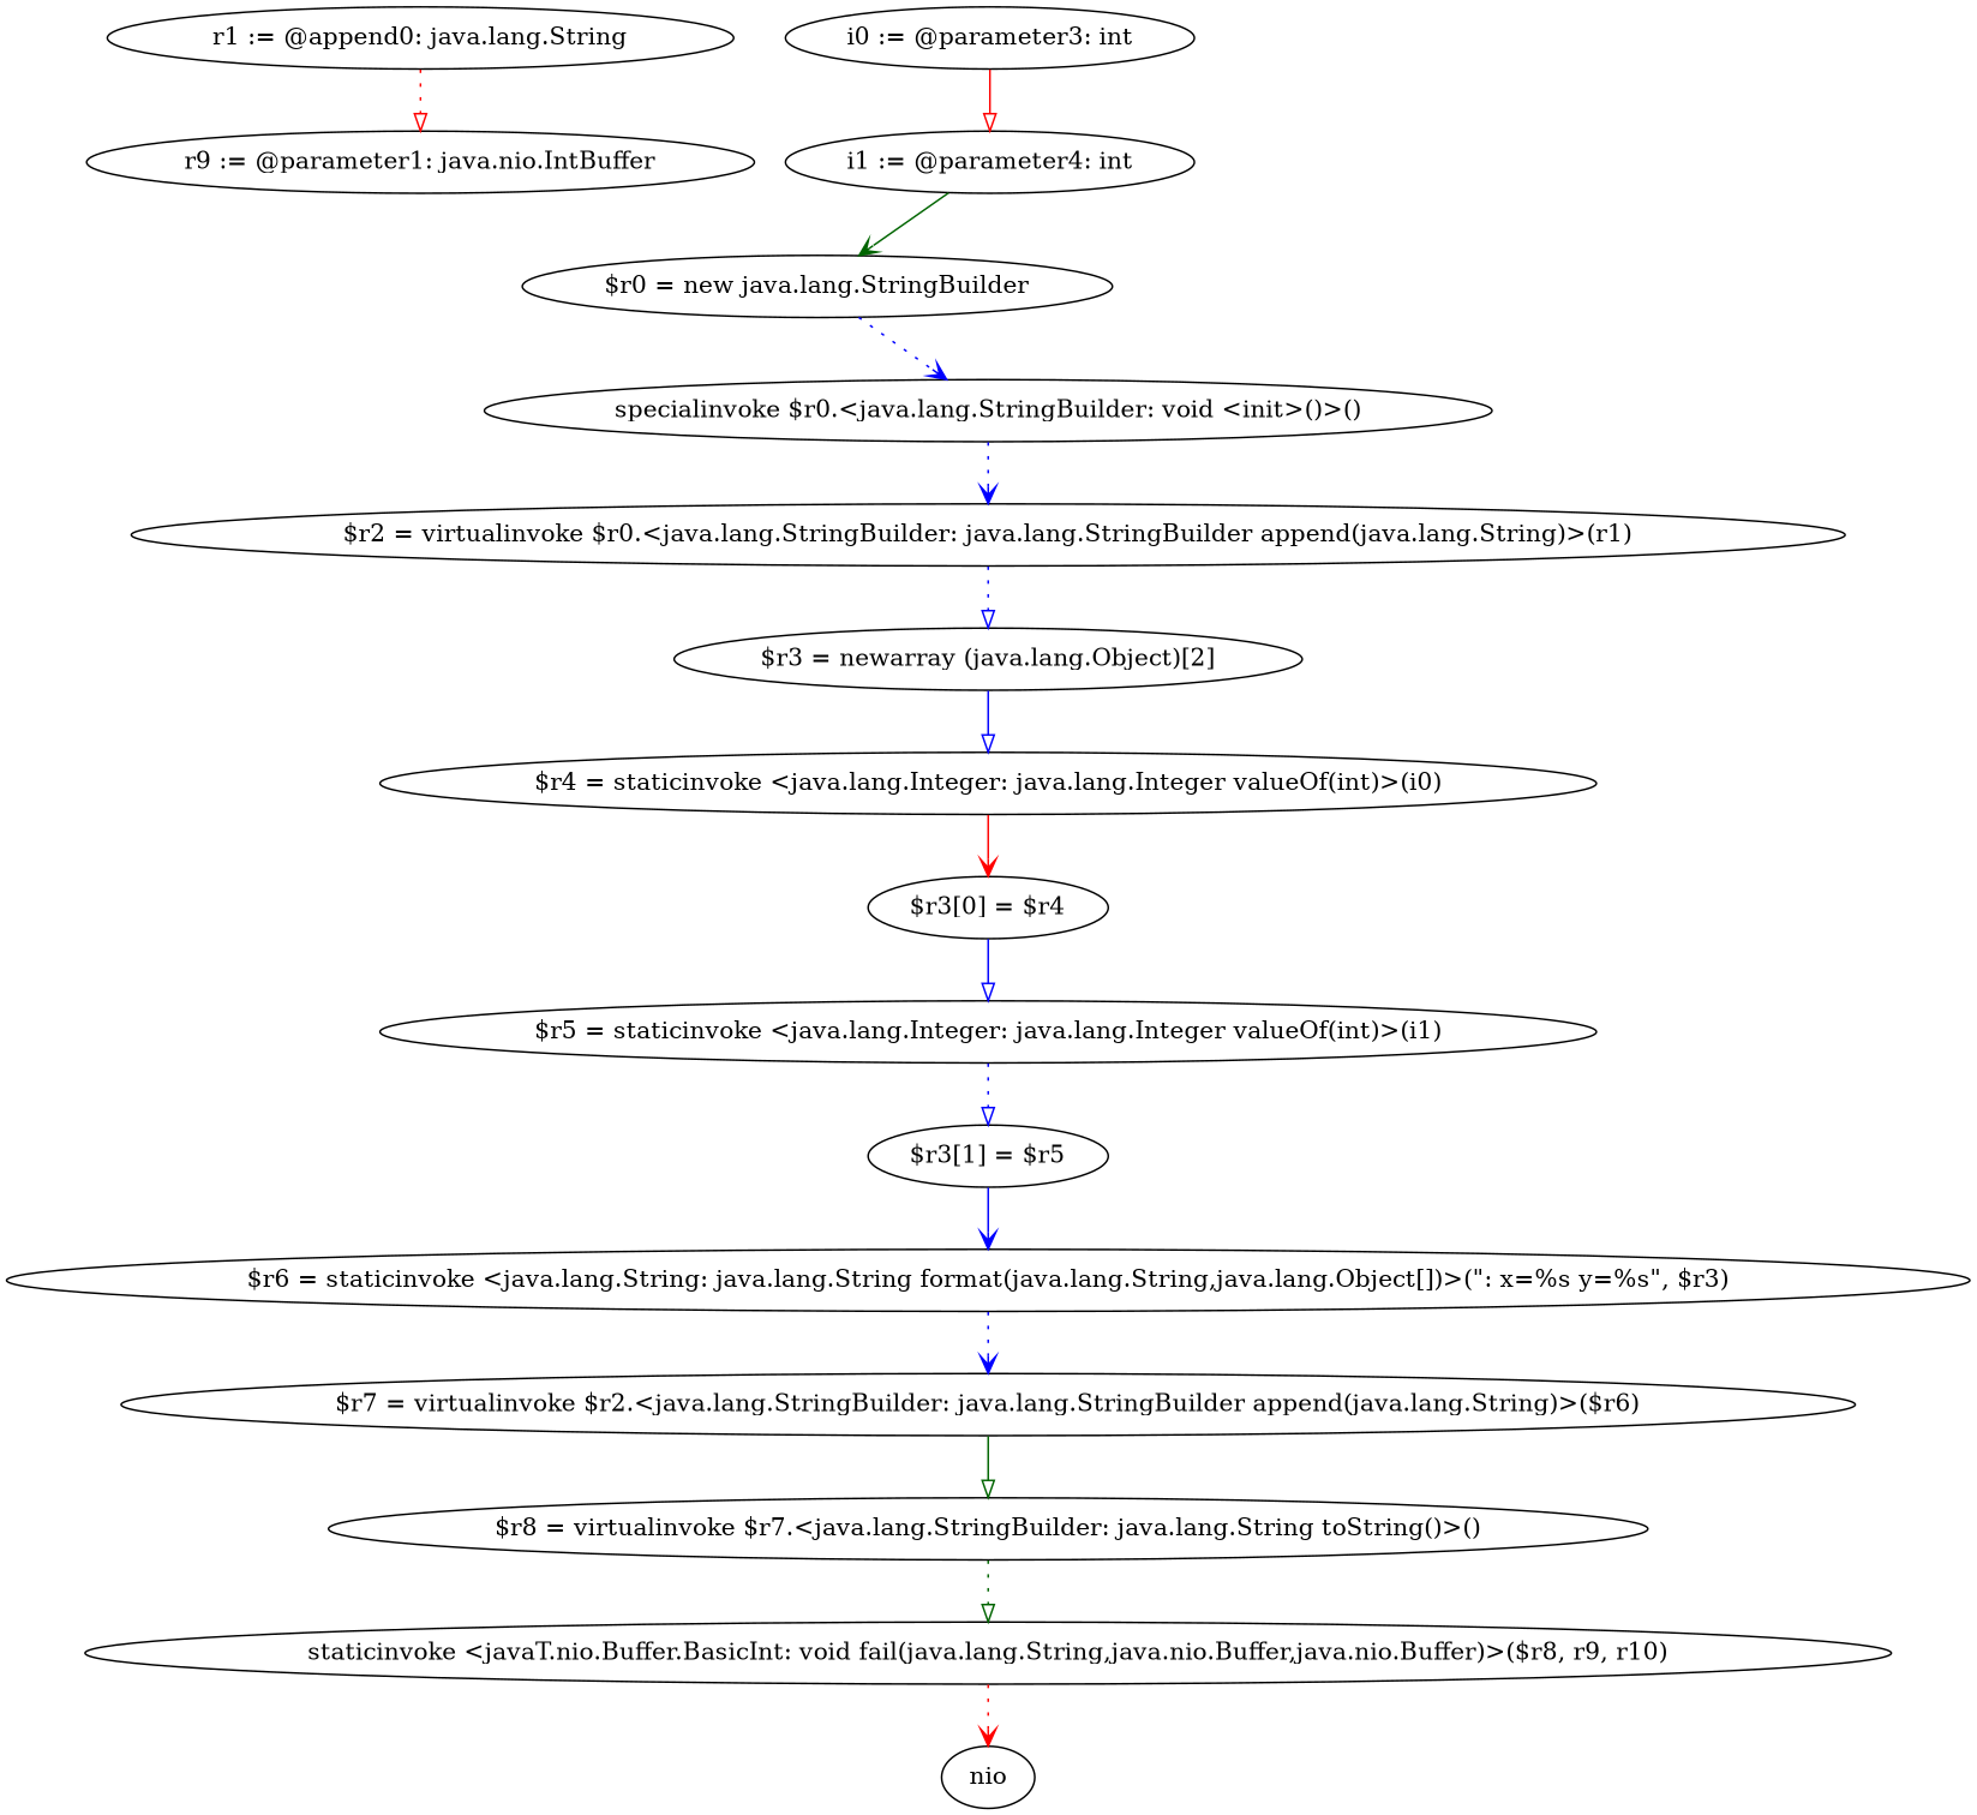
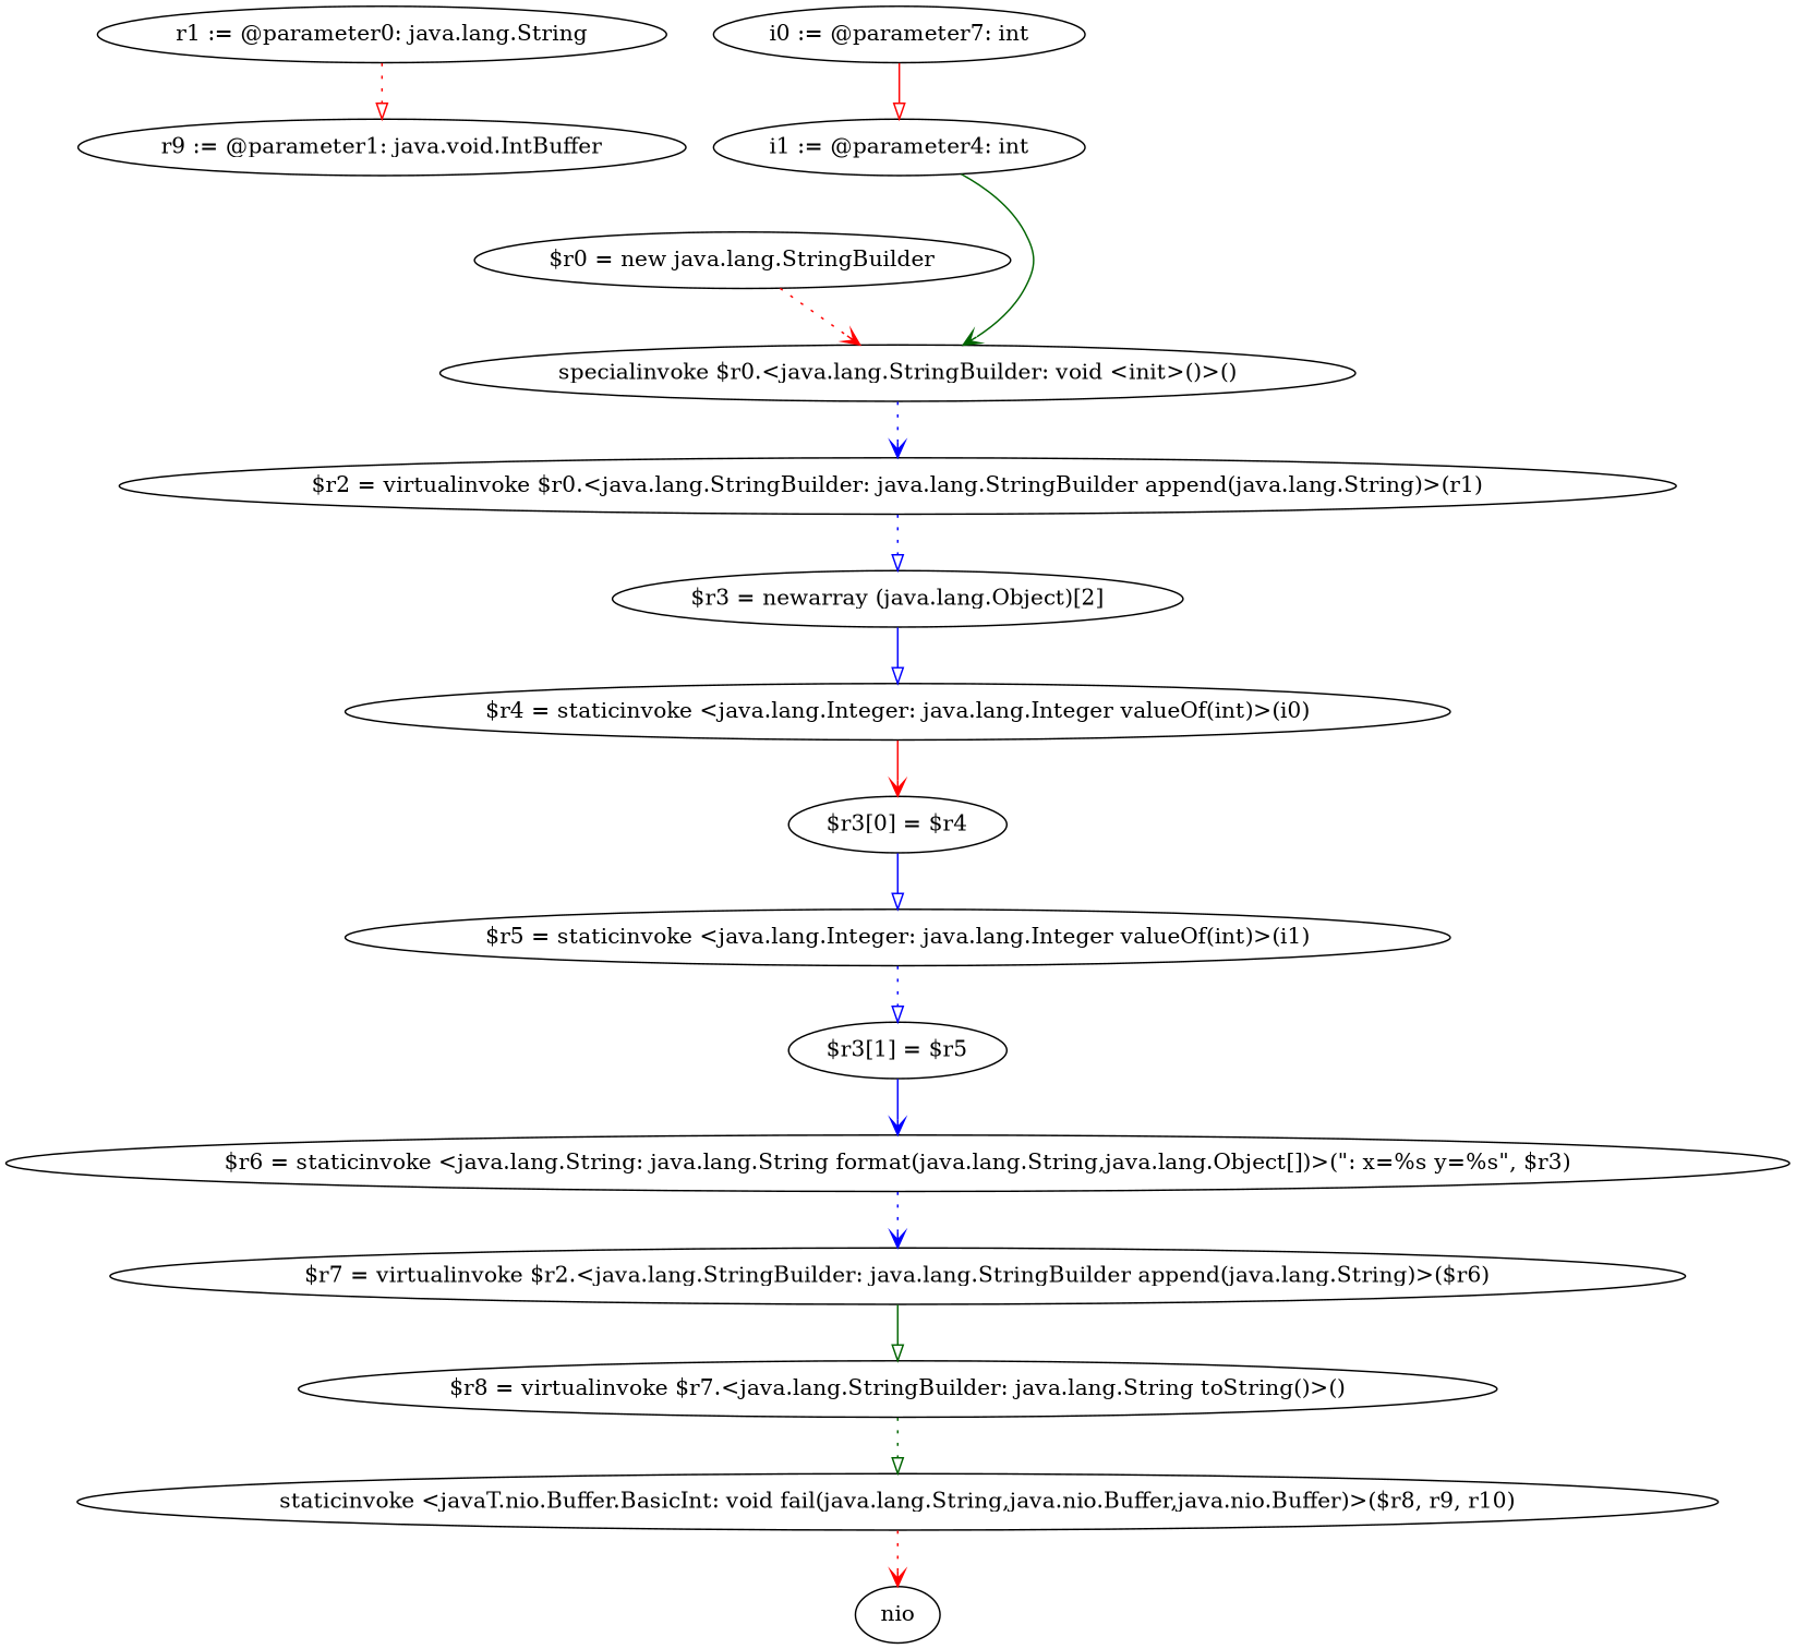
  digraph {
    edge [arrowhead=onormal color=blue style=dotted]
-   "r1 := @parameter0: java.lang.String" [label="r1 := @append0: java.lang.String"]
-   "r9 := @parameter1: java.nio.IntBuffer"
-   "i0 := @parameter3: int"
+   "r1 := @parameter0: java.lang.String"
+   "r9 := @parameter1: java.nio.IntBuffer" [label="r9 := @parameter1: java.void.IntBuffer"]
+   "i0 := @parameter3: int" [label="i0 := @parameter7: int"]
    "i1 := @parameter4: int"
    "$r0 = new java.lang.StringBuilder"
    "specialinvoke $r0.<java.lang.StringBuilder: void <init>()>()"
    "$r2 = virtualinvoke $r0.<java.lang.StringBuilder: java.lang.StringBuilder append(java.lang.String)>(r1)"
    "$r3 = newarray (java.lang.Object)[2]"
    "$r4 = staticinvoke <java.lang.Integer: java.lang.Integer valueOf(int)>(i0)"
    "$r3[0] = $r4"
    "$r5 = staticinvoke <java.lang.Integer: java.lang.Integer valueOf(int)>(i1)"
    "$r3[1] = $r5"
    "$r6 = staticinvoke <java.lang.String: java.lang.String format(java.lang.String,java.lang.Object[])>(\": x=%s y=%s\", $r3)"
    "$r7 = virtualinvoke $r2.<java.lang.StringBuilder: java.lang.StringBuilder append(java.lang.String)>($r6)"
    "$r8 = virtualinvoke $r7.<java.lang.StringBuilder: java.lang.String toString()>()"
    "staticinvoke <javaT.nio.Buffer.BasicInt: void fail(java.lang.String,java.nio.Buffer,java.nio.Buffer)>($r8, r9, r10)"
    n17 [label=nio]
    "r1 := @parameter0: java.lang.String" -> "r9 := @parameter1: java.nio.IntBuffer" [color=red]
    "i0 := @parameter3: int" -> "i1 := @parameter4: int" [color=red style=solid]
-   "i1 := @parameter4: int" -> "$r0 = new java.lang.StringBuilder" [arrowhead=vee color=darkgreen style=solid]
-   "$r0 = new java.lang.StringBuilder" -> "specialinvoke $r0.<java.lang.StringBuilder: void <init>()>()" [arrowhead=vee]
+   "i1 := @parameter4: int" -> "specialinvoke $r0.<java.lang.StringBuilder: void <init>()>()" [arrowhead=vee color=darkgreen style=solid]
+   "$r0 = new java.lang.StringBuilder" -> "specialinvoke $r0.<java.lang.StringBuilder: void <init>()>()" [arrowhead=vee color=red]
    "specialinvoke $r0.<java.lang.StringBuilder: void <init>()>()" -> "$r2 = virtualinvoke $r0.<java.lang.StringBuilder: java.lang.StringBuilder append(java.lang.String)>(r1)" [arrowhead=vee]
    "$r2 = virtualinvoke $r0.<java.lang.StringBuilder: java.lang.StringBuilder append(java.lang.String)>(r1)" -> "$r3 = newarray (java.lang.Object)[2]"
    "$r3 = newarray (java.lang.Object)[2]" -> "$r4 = staticinvoke <java.lang.Integer: java.lang.Integer valueOf(int)>(i0)" [style=solid]
    "$r4 = staticinvoke <java.lang.Integer: java.lang.Integer valueOf(int)>(i0)" -> "$r3[0] = $r4" [arrowhead=vee color=red style=solid]
    "$r3[0] = $r4" -> "$r5 = staticinvoke <java.lang.Integer: java.lang.Integer valueOf(int)>(i1)" [style=solid]
    "$r5 = staticinvoke <java.lang.Integer: java.lang.Integer valueOf(int)>(i1)" -> "$r3[1] = $r5"
    "$r3[1] = $r5" -> "$r6 = staticinvoke <java.lang.String: java.lang.String format(java.lang.String,java.lang.Object[])>(\": x=%s y=%s\", $r3)" [arrowhead=vee style=solid]
    "$r6 = staticinvoke <java.lang.String: java.lang.String format(java.lang.String,java.lang.Object[])>(\": x=%s y=%s\", $r3)" -> "$r7 = virtualinvoke $r2.<java.lang.StringBuilder: java.lang.StringBuilder append(java.lang.String)>($r6)" [arrowhead=vee]
    "$r7 = virtualinvoke $r2.<java.lang.StringBuilder: java.lang.StringBuilder append(java.lang.String)>($r6)" -> "$r8 = virtualinvoke $r7.<java.lang.StringBuilder: java.lang.String toString()>()" [color=darkgreen style=solid]
    "$r8 = virtualinvoke $r7.<java.lang.StringBuilder: java.lang.String toString()>()" -> "staticinvoke <javaT.nio.Buffer.BasicInt: void fail(java.lang.String,java.nio.Buffer,java.nio.Buffer)>($r8, r9, r10)" [color=darkgreen]
    "staticinvoke <javaT.nio.Buffer.BasicInt: void fail(java.lang.String,java.nio.Buffer,java.nio.Buffer)>($r8, r9, r10)" -> n17 [arrowhead=vee color=red]
  }
